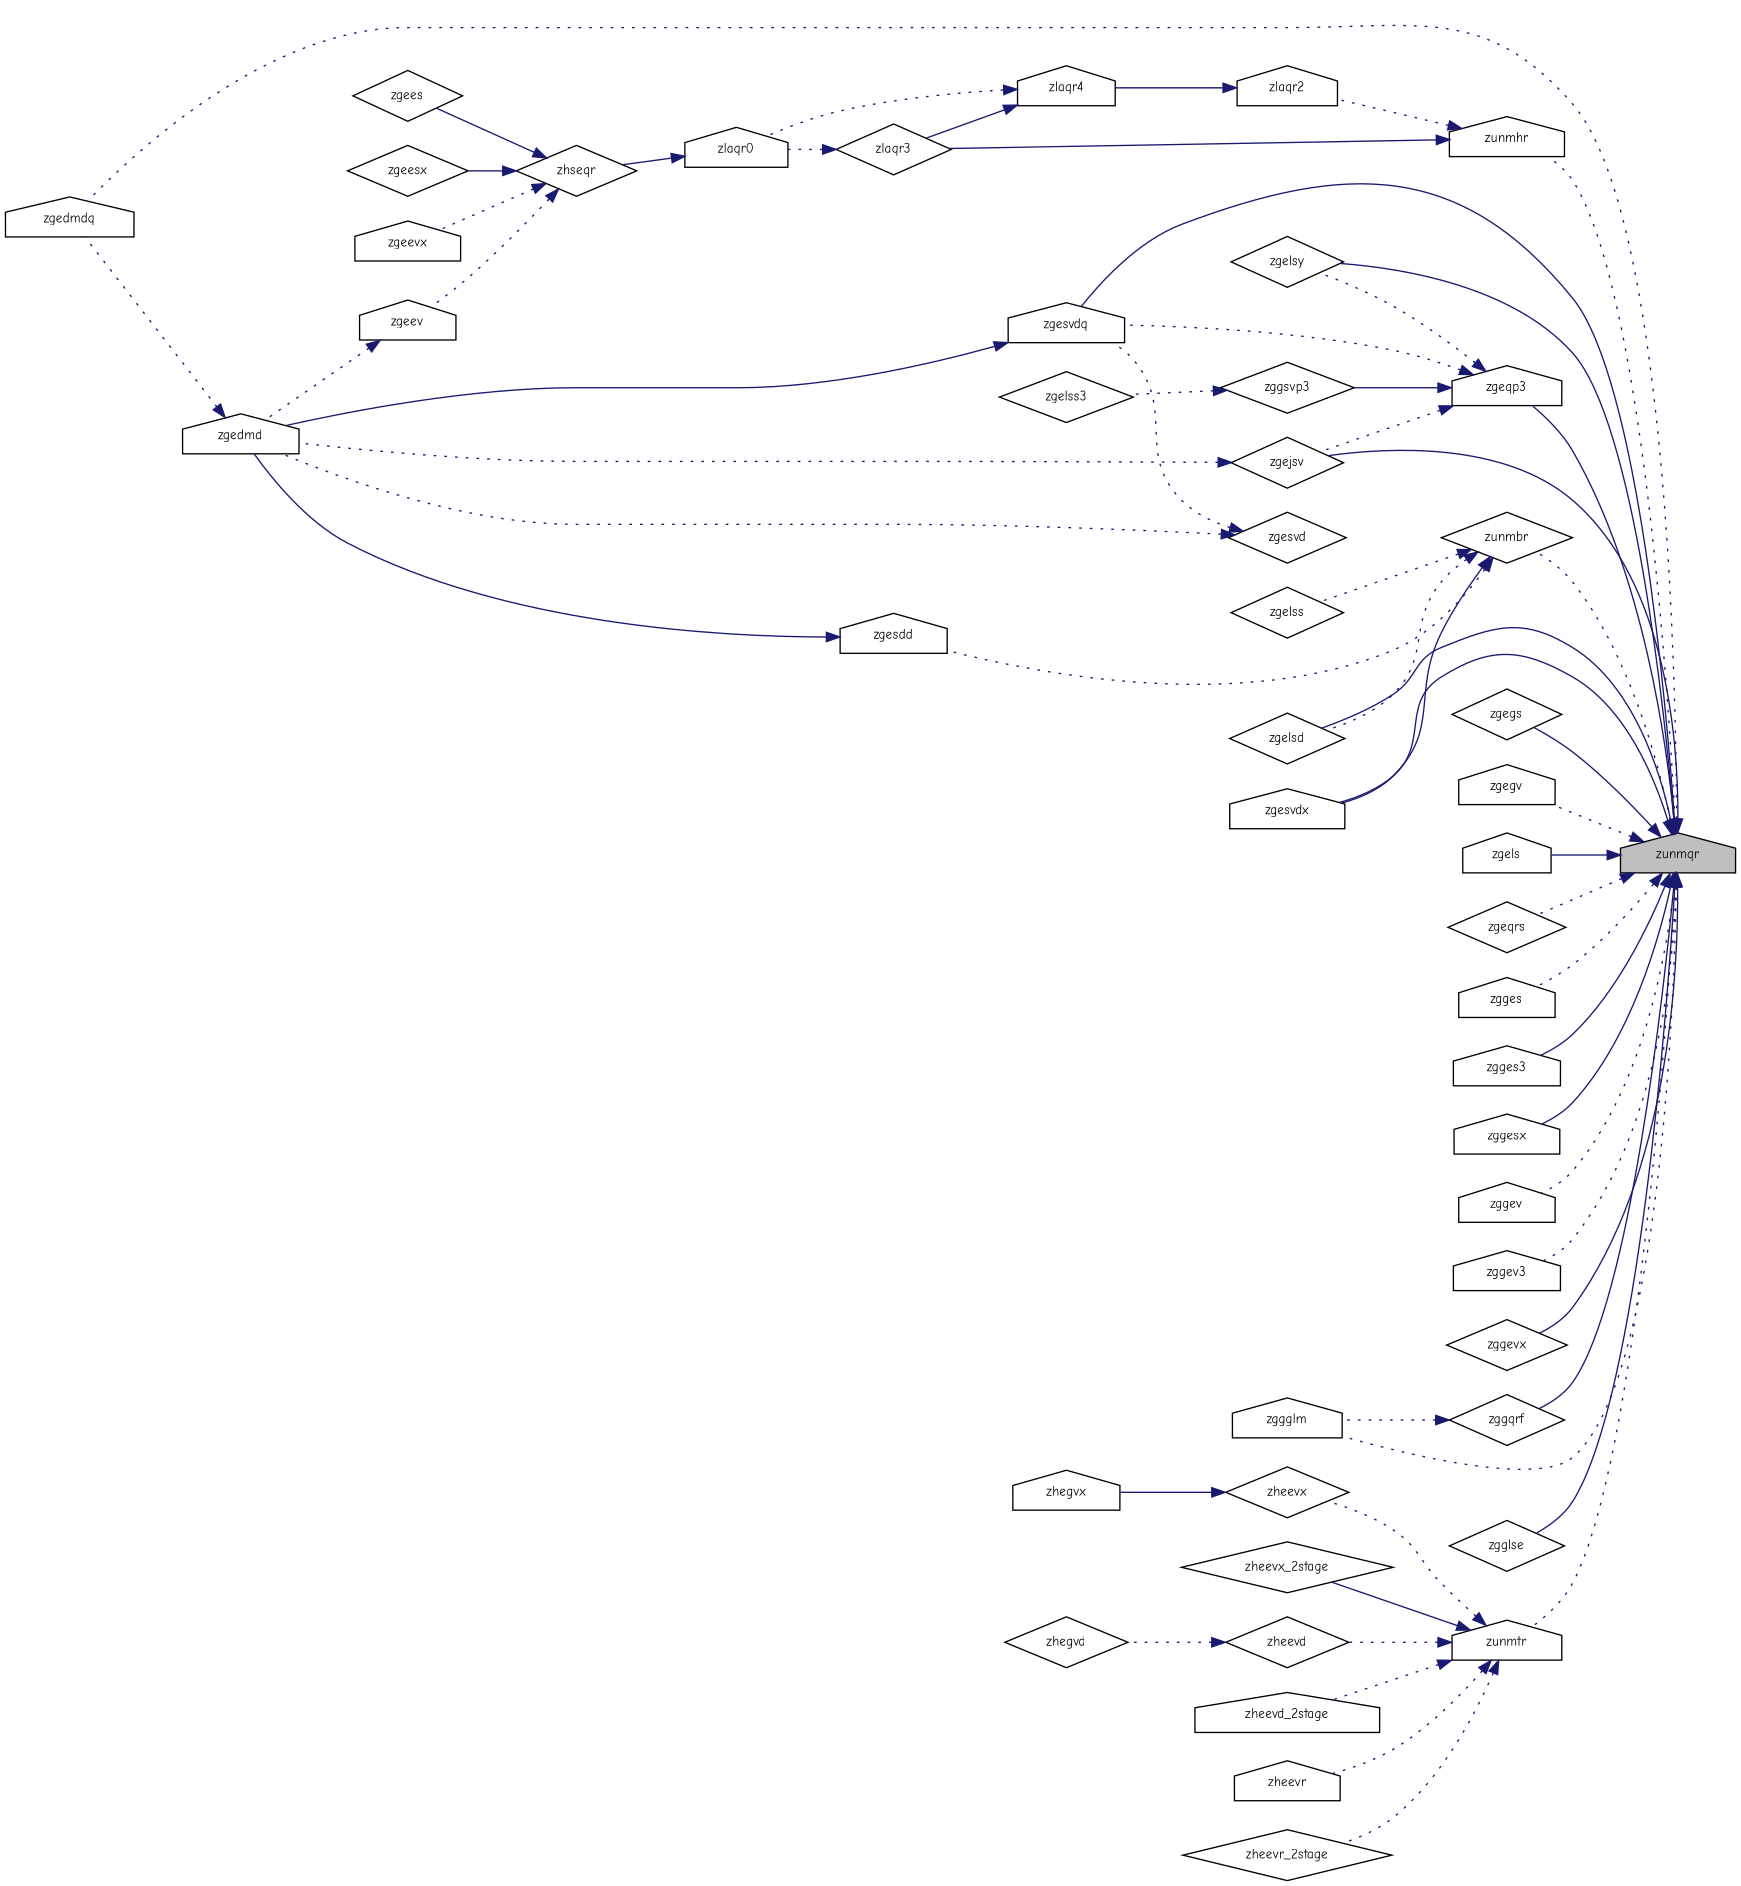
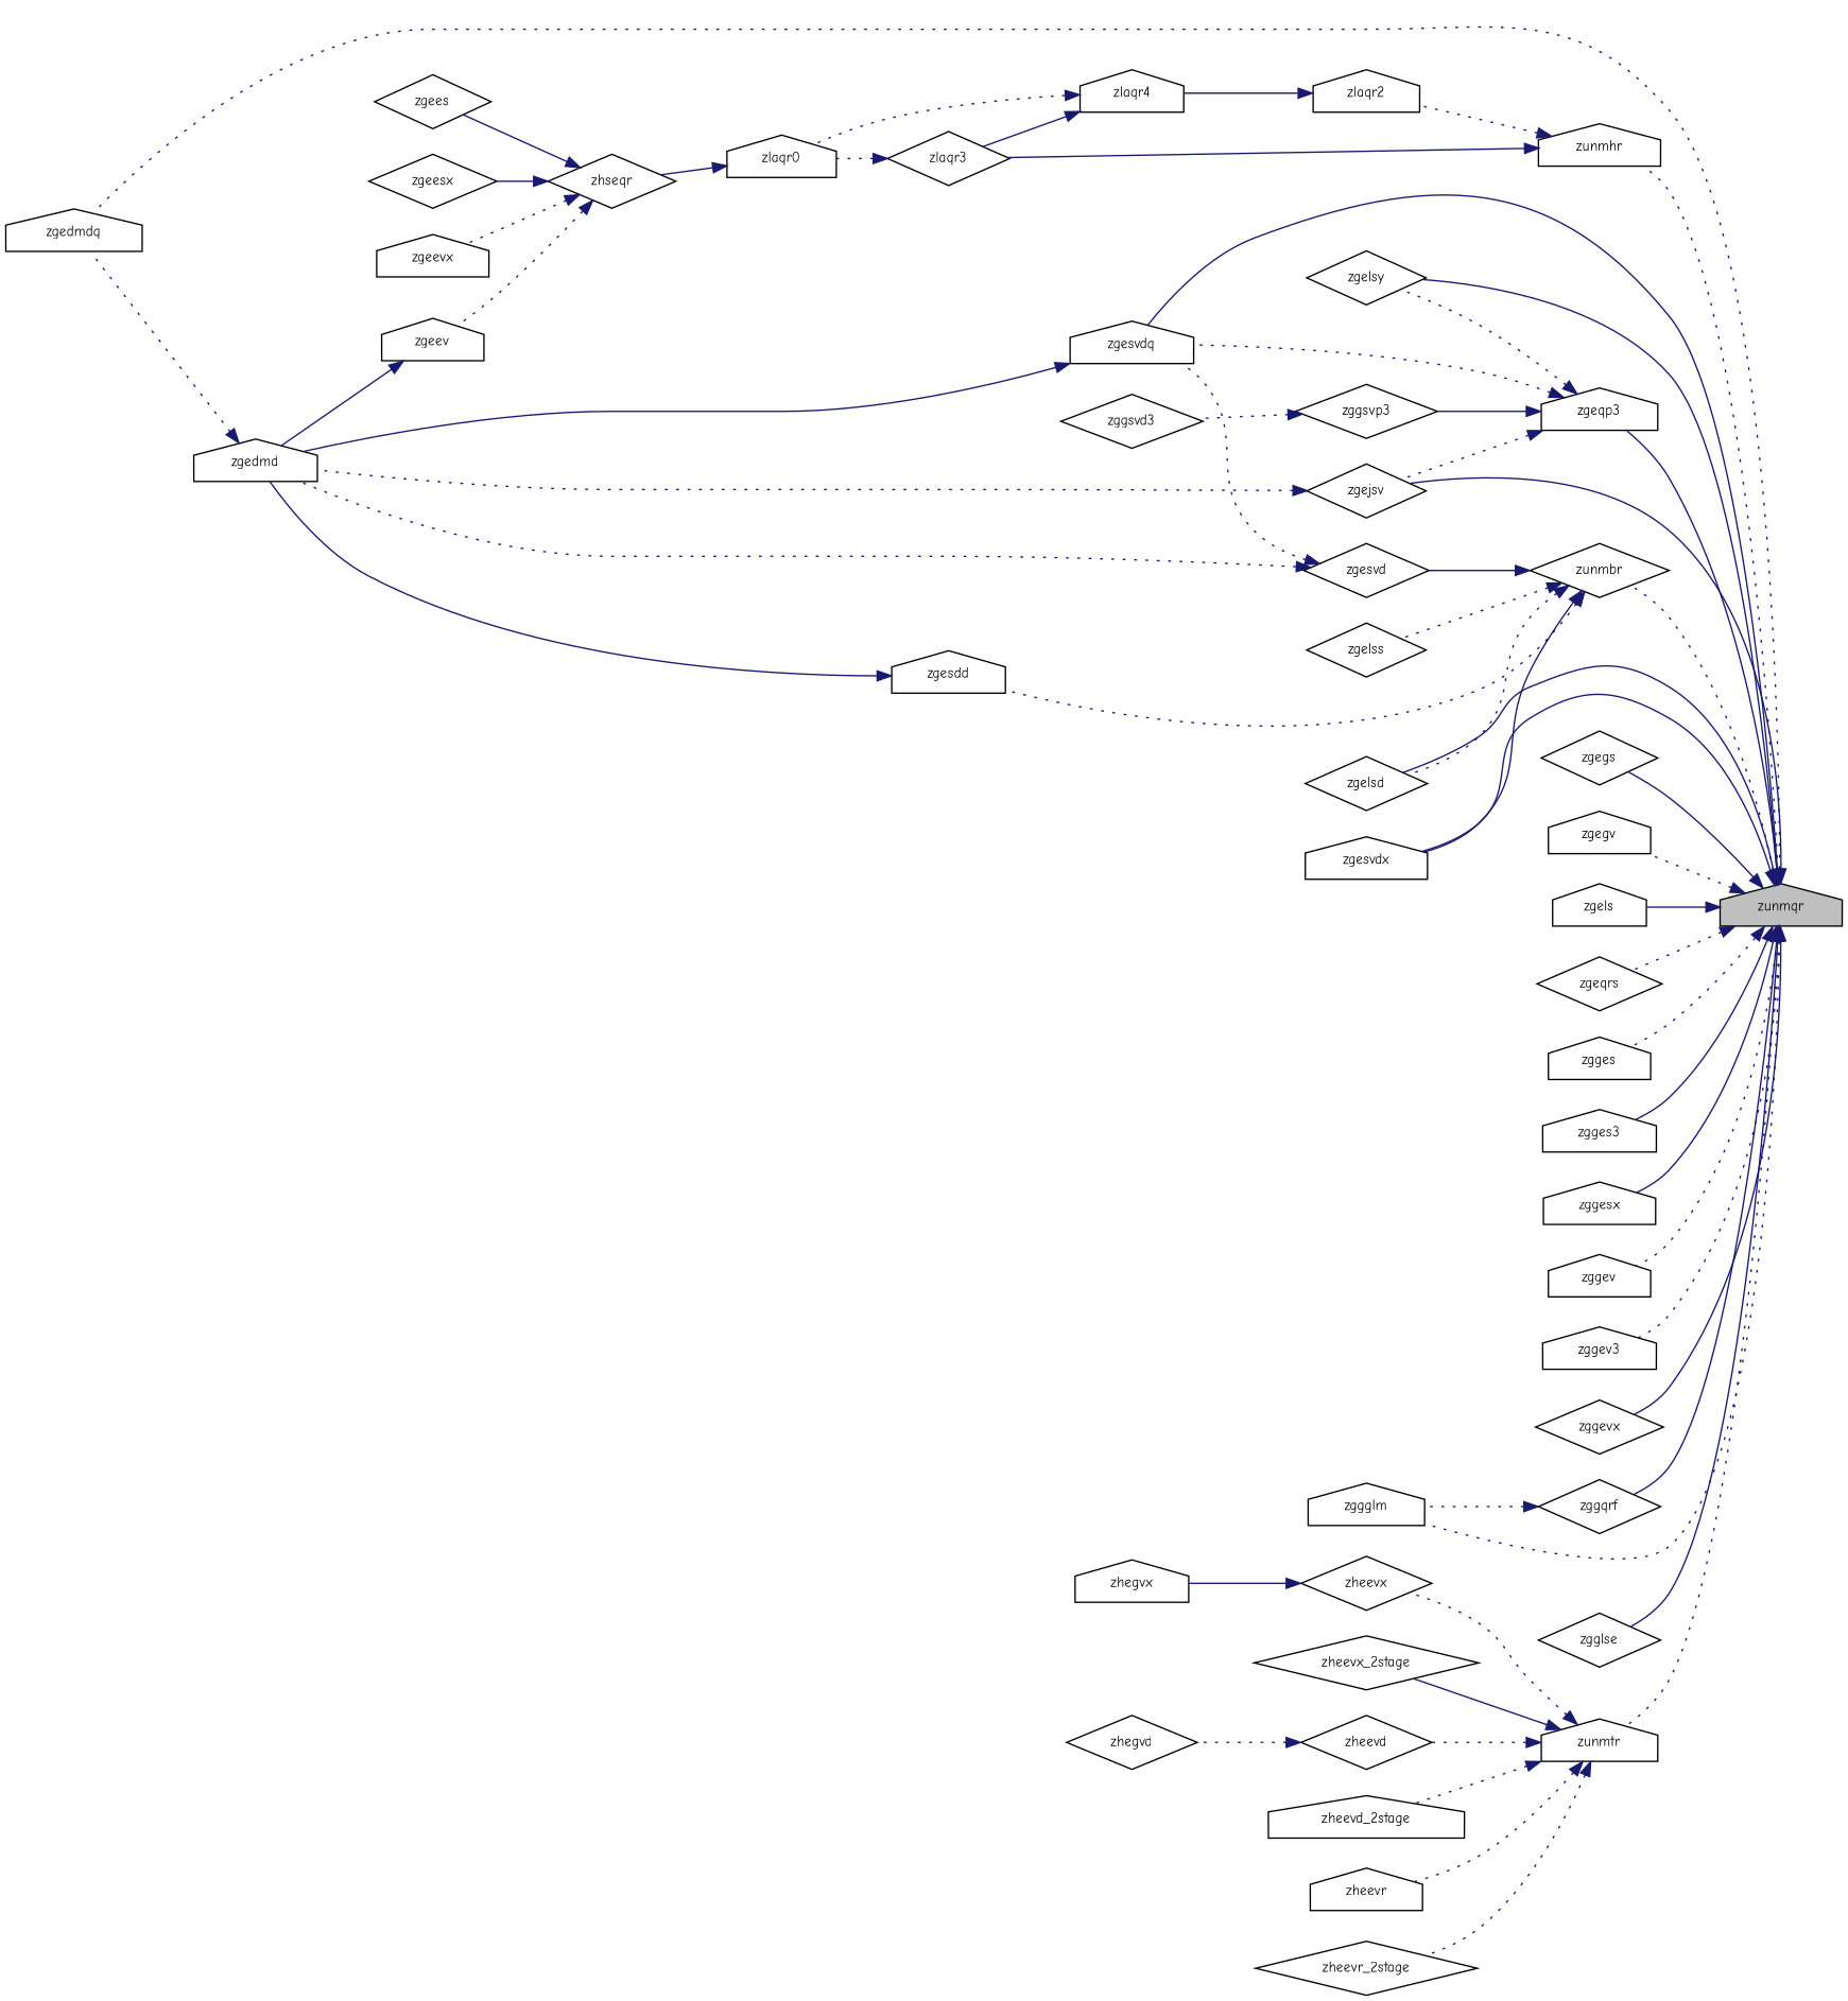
  digraph {
    fontname="Comic Neue"
    rankdir=RL
    node [color=black fillcolor=white fontname="Comic Neue" fontsize=10 shape=house style=filled]
    edge [color=midnightblue dir=back fontname="Comic Neue" fontsize=10 labelfontname=Helvetica labelfontsize=10 style=dotted]
    n1 [fillcolor=grey75 fontcolor=black height=0.2 label=zunmqr width=0.4]
    n2 [height=0.2 label=zgedmdq width=0.4]
    n3 [height=0.2 label=zgegs shape=diamond width=0.4]
    n4 [height=0.2 label=zgegv width=0.4]
    n5 [height=0.2 label=zgejsv shape=diamond width=0.4]
    n6 [height=0.2 label=zgels width=0.4]
    n7 [height=0.2 label=zgelsd shape=diamond width=0.4]
    n8 [height=0.2 label=zgelsy shape=diamond width=0.4]
    n9 [height=0.2 label=zgeqp3 width=0.4]
    n10 [height=0.2 label=zgesvdq width=0.4]
    n11 [height=0.2 label=zgeqrs shape=diamond width=0.4]
    n12 [height=0.2 label=zgesvdx width=0.4]
    n13 [height=0.2 label=zgges width=0.4]
    n14 [height=0.2 label=zgges3 width=0.4]
    n15 [height=0.2 label=zggesx width=0.4]
    n16 [height=0.2 label=zggev width=0.4]
    n17 [height=0.2 label=zggev3 width=0.4]
    n18 [height=0.2 label=zggevx shape=diamond width=0.4]
    n19 [height=0.2 label=zggglm width=0.4]
    n20 [height=0.2 label=zgglse shape=diamond width=0.4]
    n21 [height=0.2 label=zggqrf shape=diamond width=0.4]
    n22 [height=0.2 label=zunmbr shape=diamond width=0.4]
    n23 [height=0.2 label=zunmhr width=0.4]
    n24 [height=0.2 label=zunmtr width=0.4]
    n25 [height=0.2 label=zgedmd width=0.4]
    n26 [height=0.2 label=zgelss shape=diamond width=0.4]
    n27 [height=0.2 label=zggsvp3 shape=diamond width=0.4]
    n28 [height=0.2 label=zgesdd width=0.4]
    n29 [height=0.2 label=zgesvd shape=diamond width=0.4]
    n30 [height=0.2 label=zlaqr2 width=0.4]
    n31 [height=0.2 label=zlaqr3 shape=diamond width=0.4]
    n32 [height=0.2 label=zheevd shape=diamond width=0.4]
    n33 [height=0.2 label=zheevd_2stage width=0.4]
    n34 [height=0.2 label=zheevr width=0.4]
    n35 [height=0.2 label=zheevr_2stage shape=diamond width=0.4]
    n36 [height=0.2 label=zheevx shape=diamond width=0.4]
    n37 [height=0.2 label=zheevx_2stage shape=diamond width=0.4]
-   n38 [height=0.2 label=zgelss3 shape=diamond width=0.4]
+   n38 [height=0.2 label=zggsvd3 shape=diamond width=0.4]
    n39 [height=0.2 label=zlaqr4 width=0.4]
    n40 [height=0.2 label=zlaqr0 width=0.4]
    n41 [height=0.2 label=zhseqr shape=diamond width=0.4]
    n42 [height=0.2 label=zgees shape=diamond width=0.4]
    n43 [height=0.2 label=zgeesx shape=diamond width=0.4]
    n44 [height=0.2 label=zgeev width=0.4]
    n45 [height=0.2 label=zgeevx width=0.4]
    n46 [height=0.2 label=zhegvd shape=diamond width=0.4]
    n47 [height=0.2 label=zhegvx width=0.4]
    n1 -> n2
    n1 -> n3 [style=solid]
    n1 -> n4
    n1 -> n5 [style=solid]
    n1 -> n6 [style=solid]
    n1 -> n7 [style=solid]
    n1 -> n8 [style=solid]
    n1 -> n9 [style=solid]
    n1 -> n10 [style=solid]
    n1 -> n11
    n1 -> n12 [style=solid]
    n1 -> n13
    n1 -> n14 [style=solid]
    n1 -> n15 [style=solid]
    n1 -> n16
    n1 -> n17
    n1 -> n18 [style=solid]
    n1 -> n19
    n1 -> n20 [style=solid]
    n1 -> n21 [style=solid]
    n1 -> n22
    n1 -> n23
    n1 -> n24
    n5 -> n25
    n9 -> n5
    n9 -> n8
    n9 -> n10
    n9 -> n27 [style=solid]
    n10 -> n25 [style=solid]
    n21 -> n19
    n22 -> n7
    n22 -> n12 [style=solid]
    n22 -> n26
    n22 -> n28
+   n22 -> n29 [style=solid]
    n23 -> n30
    n23 -> n31 [style=solid]
    n24 -> n32
    n24 -> n33
    n24 -> n34
    n24 -> n35
    n24 -> n36
    n24 -> n37 [style=solid]
    n25 -> n2
    n27 -> n38
    n28 -> n25 [style=solid]
    n29 -> n10
    n29 -> n25
    n30 -> n39 [style=solid]
    n31 -> n40
    n32 -> n46
    n36 -> n47 [style=solid]
    n39 -> n31 [style=solid]
    n39 -> n40
    n40 -> n41 [style=solid]
    n41 -> n42 [style=solid]
    n41 -> n43 [style=solid]
    n41 -> n44
    n41 -> n45
-   n44 -> n25
+   n44 -> n25 [style=solid]
  }
